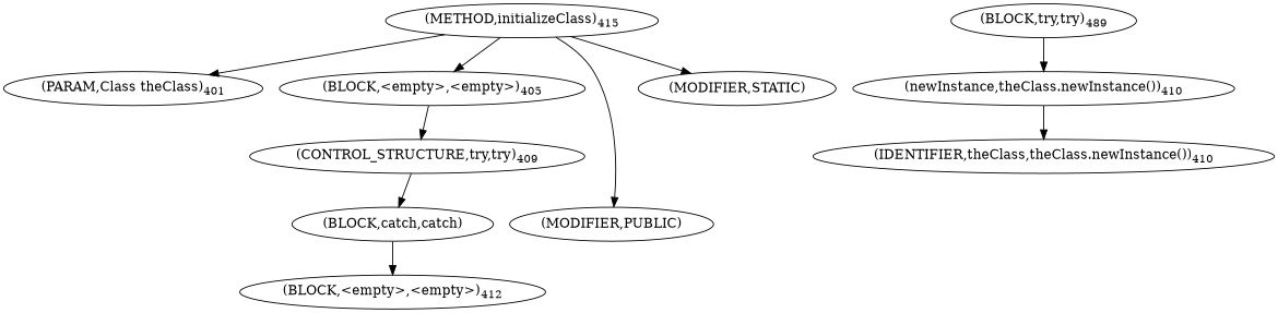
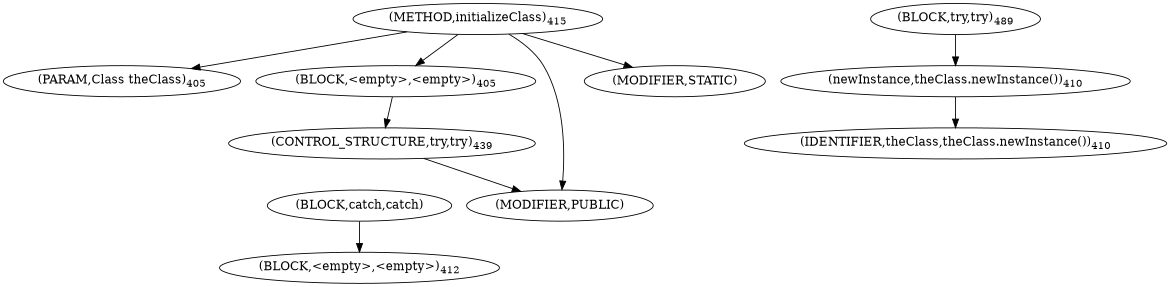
  digraph {
    n1 [label=<(METHOD,initializeClass)<SUB>415</SUB>>]
-   n2 [label=<(PARAM,Class theClass)<SUB>401</SUB>>]
+   n2 [label=<(PARAM,Class theClass)<SUB>405</SUB>>]
    n3 [label=<(BLOCK,&lt;empty&gt;,&lt;empty&gt;)<SUB>405</SUB>>]
    n4 [label=<(MODIFIER,PUBLIC)>]
    n5 [label=<(MODIFIER,STATIC)>]
-   n6 [label=<(CONTROL_STRUCTURE,try,try)<SUB>409</SUB>>]
+   n6 [label=<(CONTROL_STRUCTURE,try,try)<SUB>439</SUB>>]
    n7 [label=<(BLOCK,catch,catch)>]
    n8 [label=<(BLOCK,try,try)<SUB>489</SUB>>]
    n9 [label=<(newInstance,theClass.newInstance())<SUB>410</SUB>>]
    n10 [label=<(BLOCK,&lt;empty&gt;,&lt;empty&gt;)<SUB>412</SUB>>]
    n11 [label=<(IDENTIFIER,theClass,theClass.newInstance())<SUB>410</SUB>>]
    n1 -> n2
    n1 -> n3
    n1 -> n4
    n1 -> n5
    n3 -> n6
-   n6 -> n7
+   n6 -> n4
    n7 -> n10
    n8 -> n9
    n9 -> n11
  }
